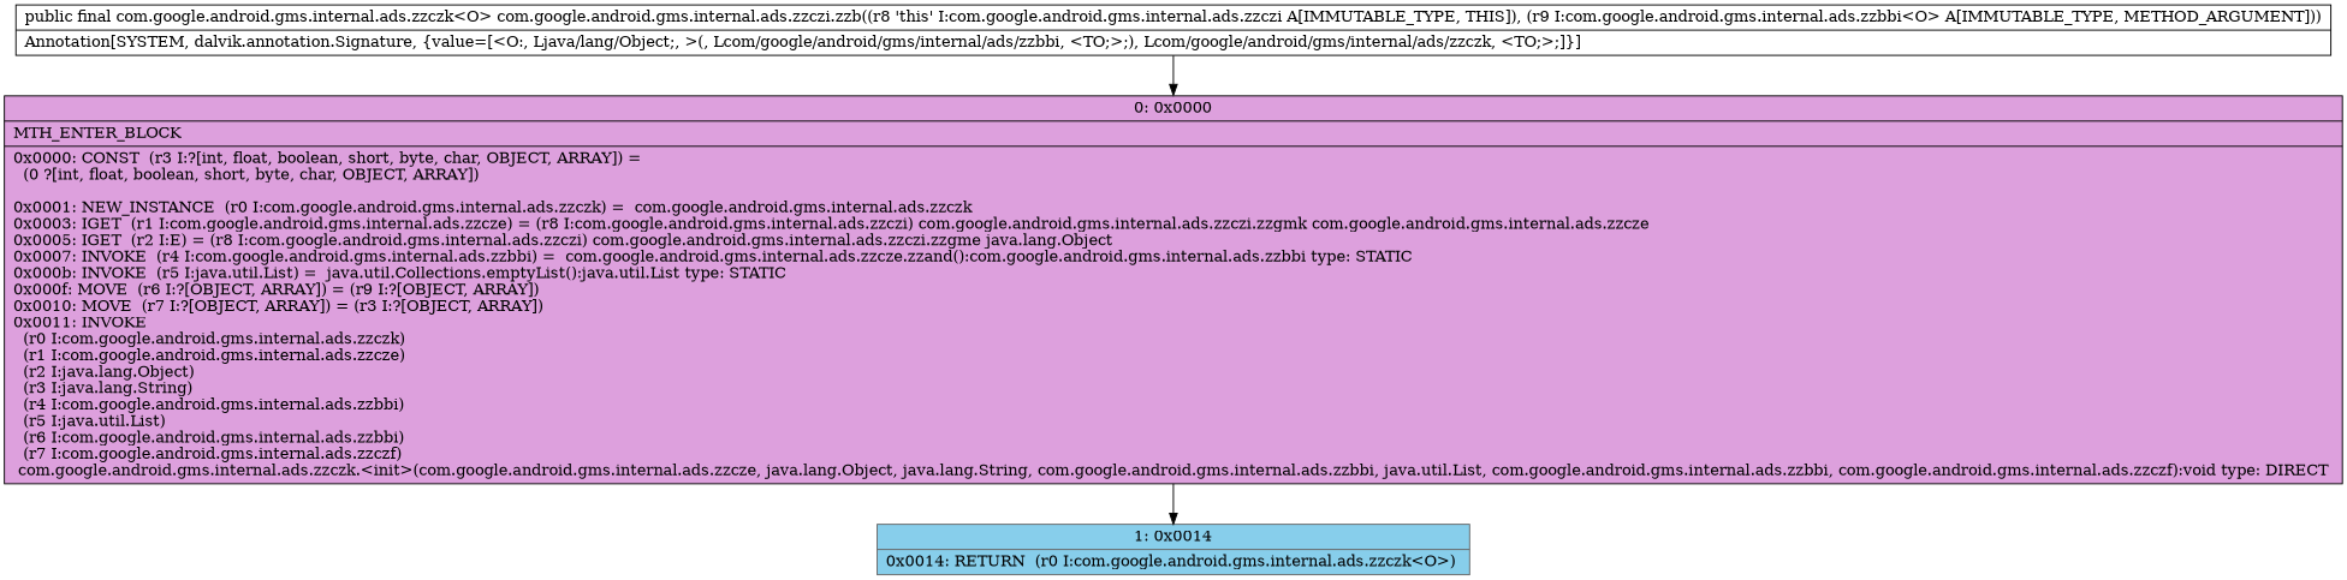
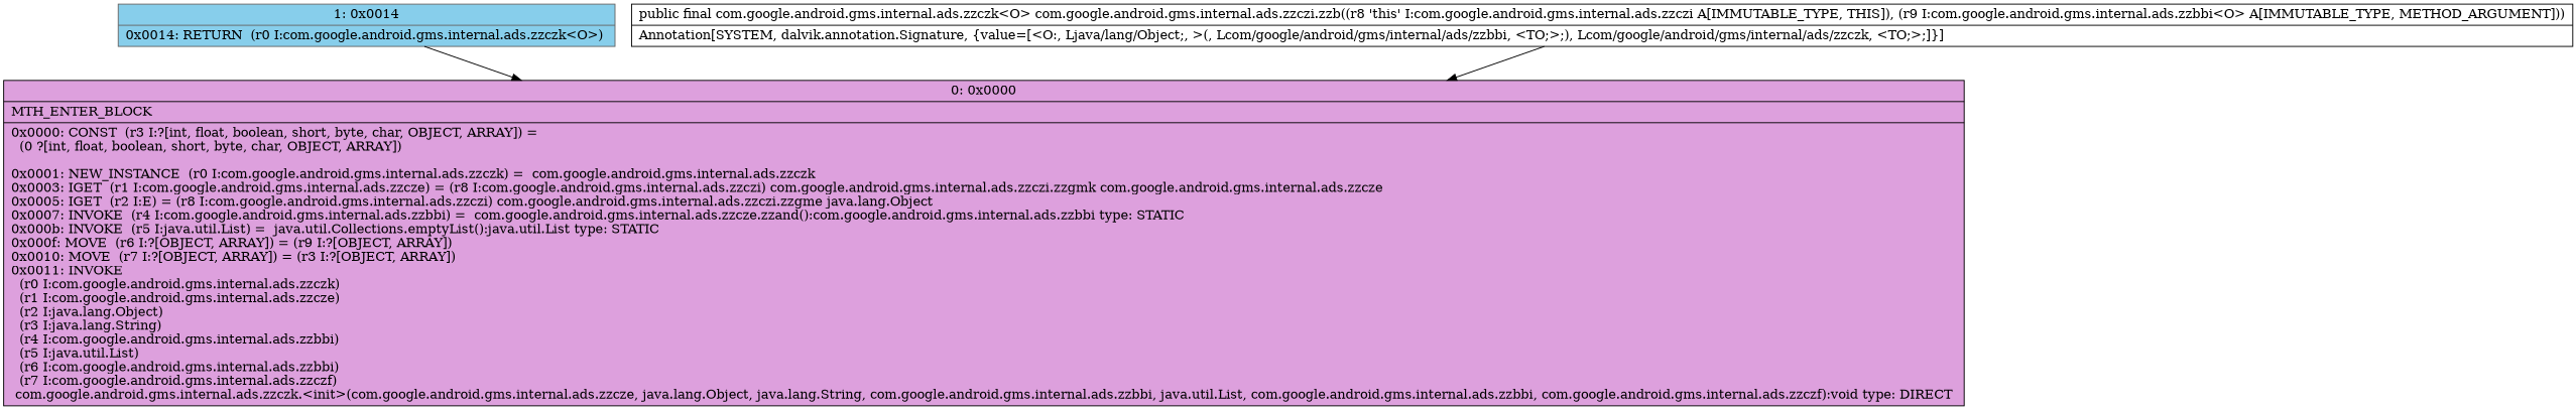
  digraph {
    node [shape=record style=filled color=black]
    n1 [label="{0\:\ 0x0000|MTH_ENTER_BLOCK\l|0x0000: CONST  (r3 I:?[int, float, boolean, short, byte, char, OBJECT, ARRAY]) = \l  (0 ?[int, float, boolean, short, byte, char, OBJECT, ARRAY])\l \l0x0001: NEW_INSTANCE  (r0 I:com.google.android.gms.internal.ads.zzczk) =  com.google.android.gms.internal.ads.zzczk \l0x0003: IGET  (r1 I:com.google.android.gms.internal.ads.zzcze) = (r8 I:com.google.android.gms.internal.ads.zzczi) com.google.android.gms.internal.ads.zzczi.zzgmk com.google.android.gms.internal.ads.zzcze \l0x0005: IGET  (r2 I:E) = (r8 I:com.google.android.gms.internal.ads.zzczi) com.google.android.gms.internal.ads.zzczi.zzgme java.lang.Object \l0x0007: INVOKE  (r4 I:com.google.android.gms.internal.ads.zzbbi) =  com.google.android.gms.internal.ads.zzcze.zzand():com.google.android.gms.internal.ads.zzbbi type: STATIC \l0x000b: INVOKE  (r5 I:java.util.List) =  java.util.Collections.emptyList():java.util.List type: STATIC \l0x000f: MOVE  (r6 I:?[OBJECT, ARRAY]) = (r9 I:?[OBJECT, ARRAY]) \l0x0010: MOVE  (r7 I:?[OBJECT, ARRAY]) = (r3 I:?[OBJECT, ARRAY]) \l0x0011: INVOKE  \l  (r0 I:com.google.android.gms.internal.ads.zzczk)\l  (r1 I:com.google.android.gms.internal.ads.zzcze)\l  (r2 I:java.lang.Object)\l  (r3 I:java.lang.String)\l  (r4 I:com.google.android.gms.internal.ads.zzbbi)\l  (r5 I:java.util.List)\l  (r6 I:com.google.android.gms.internal.ads.zzbbi)\l  (r7 I:com.google.android.gms.internal.ads.zzczf)\l com.google.android.gms.internal.ads.zzczk.\<init\>(com.google.android.gms.internal.ads.zzcze, java.lang.Object, java.lang.String, com.google.android.gms.internal.ads.zzbbi, java.util.List, com.google.android.gms.internal.ads.zzbbi, com.google.android.gms.internal.ads.zzczf):void type: DIRECT \l}" fillcolor=plum]
    n2 [label="{1\:\ 0x0014|0x0014: RETURN  (r0 I:com.google.android.gms.internal.ads.zzczk\<O\>) \l}" fillcolor=skyblue color=gray40]
    n3 [label="{public final com.google.android.gms.internal.ads.zzczk\<O\> com.google.android.gms.internal.ads.zzczi.zzb((r8 'this' I:com.google.android.gms.internal.ads.zzczi A[IMMUTABLE_TYPE, THIS]), (r9 I:com.google.android.gms.internal.ads.zzbbi\<O\> A[IMMUTABLE_TYPE, METHOD_ARGUMENT]))  | Annotation[SYSTEM, dalvik.annotation.Signature, \{value=[\<O:, Ljava\/lang\/Object;, \>(, Lcom\/google\/android\/gms\/internal\/ads\/zzbbi, \<TO;\>;), Lcom\/google\/android\/gms\/internal\/ads\/zzczk, \<TO;\>;]\}]\l}" fillcolor=white]
-   n1 -> n2
+   n2 -> n1
    n3 -> n1
  }
